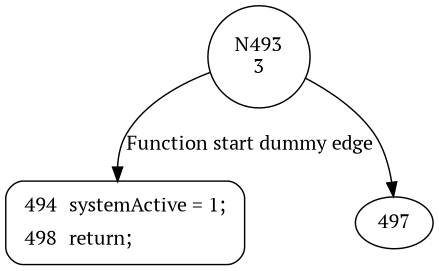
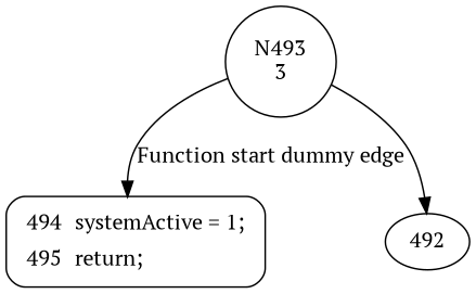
  digraph {
    fontname="PT Serif"
    node [fontname="PT Serif"]
    edge [fontname="PT Serif"]
    n1 [label="N493\n3" shape=circle]
-   n2 [fillcolor=white label=<<table border="0" cellborder="0" cellpadding="3" bgcolor="white"><tr><td align="right">494</td><td align="left">systemActive = 1;</td></tr><tr><td align="right">498</td><td align="left">return;</td></tr></table>> penwidth=1 shape=Mrecord style="filled,bold"]
-   492 [label=497]
+   n2 [fillcolor=white label=<<table border="0" cellborder="0" cellpadding="3" bgcolor="white"><tr><td align="right">494</td><td align="left">systemActive = 1;</td></tr><tr><td align="right">495</td><td align="left">return;</td></tr></table>> penwidth=1 shape=Mrecord style="filled,bold"]
+   492
    n1 -> n2 [label="Function start dummy edge"]
    n1 -> 492
  }
